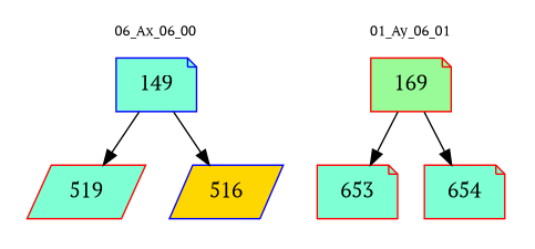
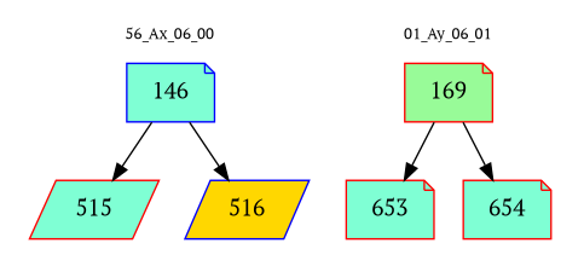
  digraph {
    fontname="PT Serif"
    node [color=red fillcolor=aquamarine fontname="PT Serif" shape=note style=filled]
    edge [color=black fontname="PT Serif"]
-   n1 [color=blue label=149]
-   n2 [label=519 shape=parallelogram]
+   n1 [color=blue label=146]
+   n2 [label=515 shape=parallelogram]
    n3 [color=blue fillcolor=gold label=516 shape=parallelogram]
    n4 [fillcolor=palegreen label=169]
    n5 [label=653]
    n6 [label=654]
    subgraph cluster_1 {
      color=white
      fontsize=10
-     label="06_Ax_06_00"
+     label="56_Ax_06_00"
      n1
      n2
      n3
    }
    subgraph cluster_2 {
      color=white
      fontsize=10
      label="01_Ay_06_01"
      n4
      n5
      n6
    }
    n1 -> n2
    n1 -> n3
    n4 -> n5
    n4 -> n6
  }
